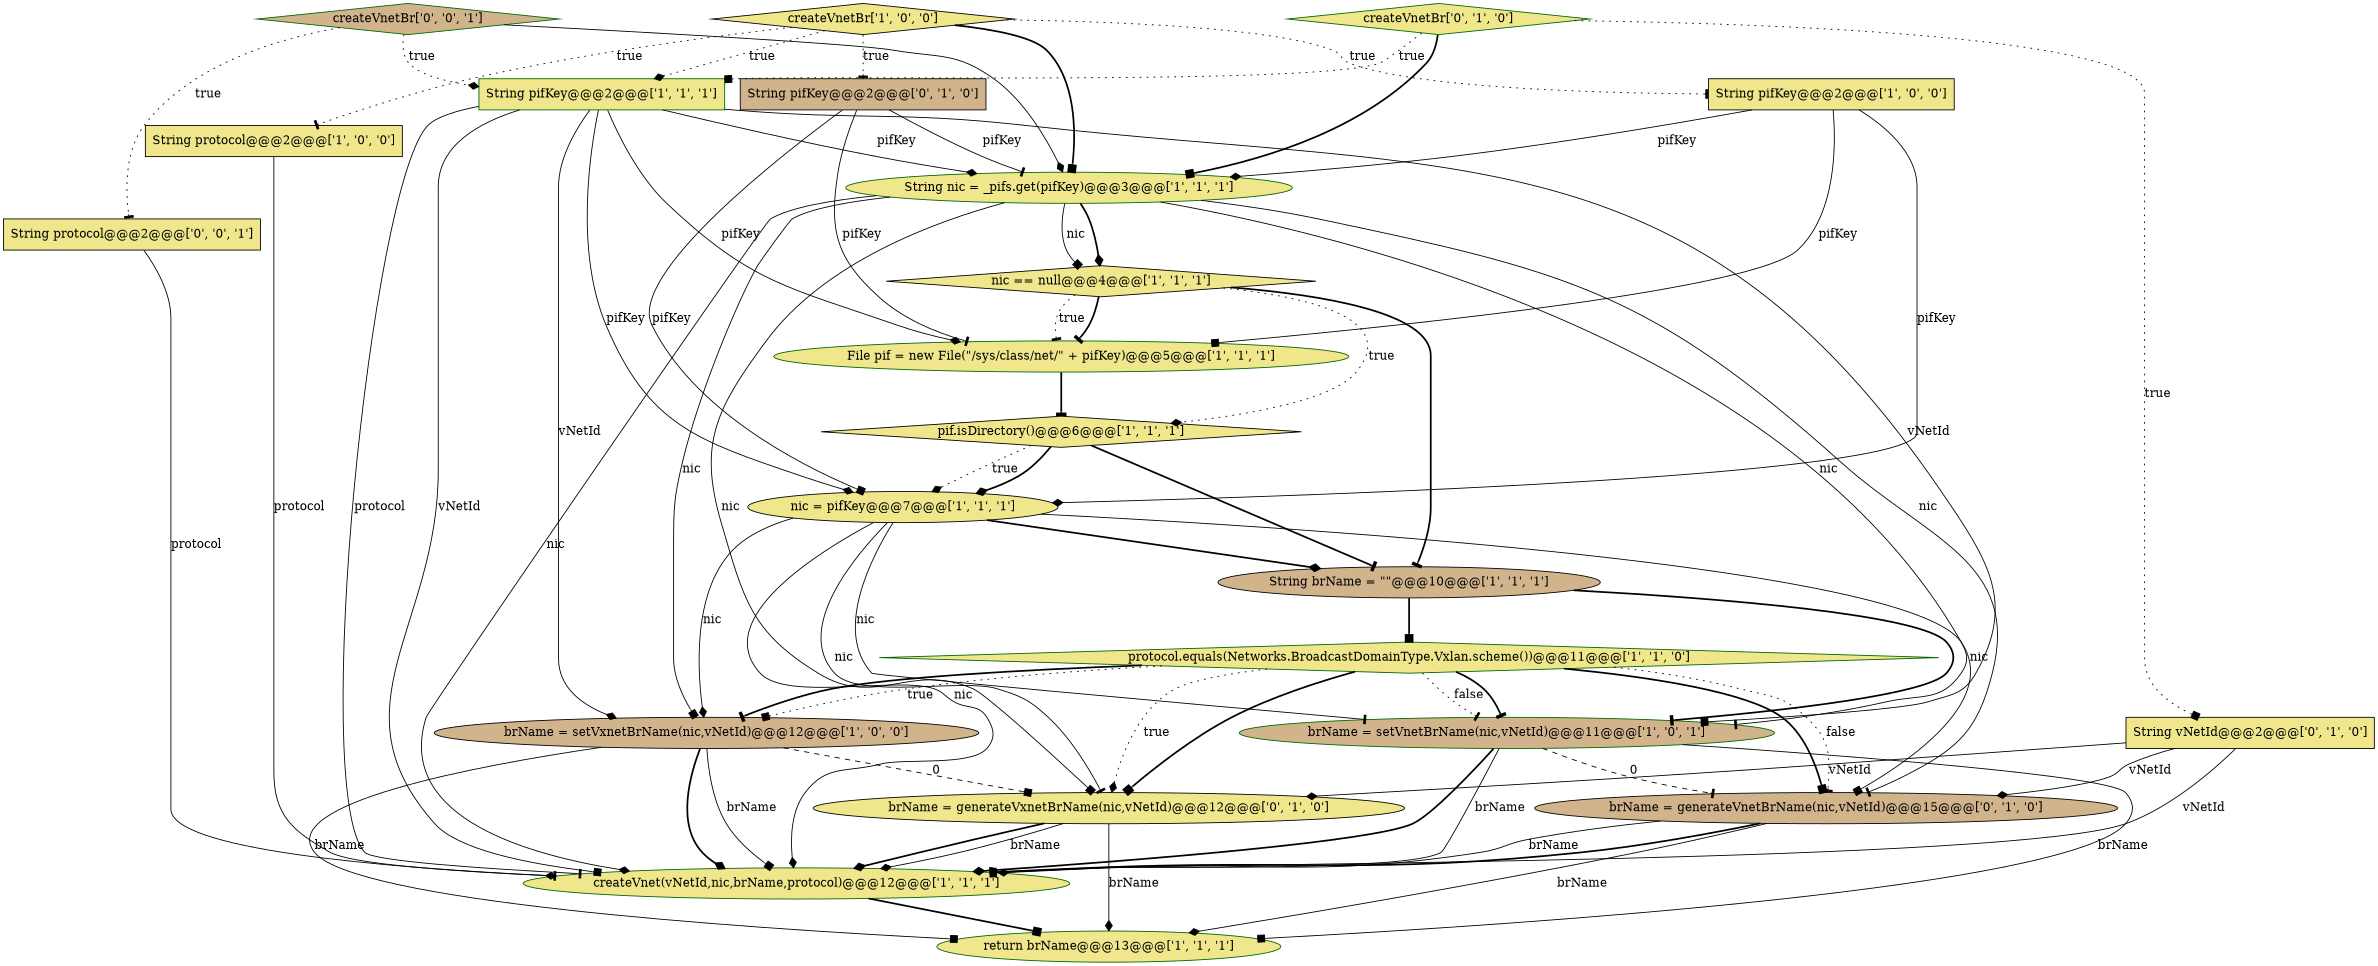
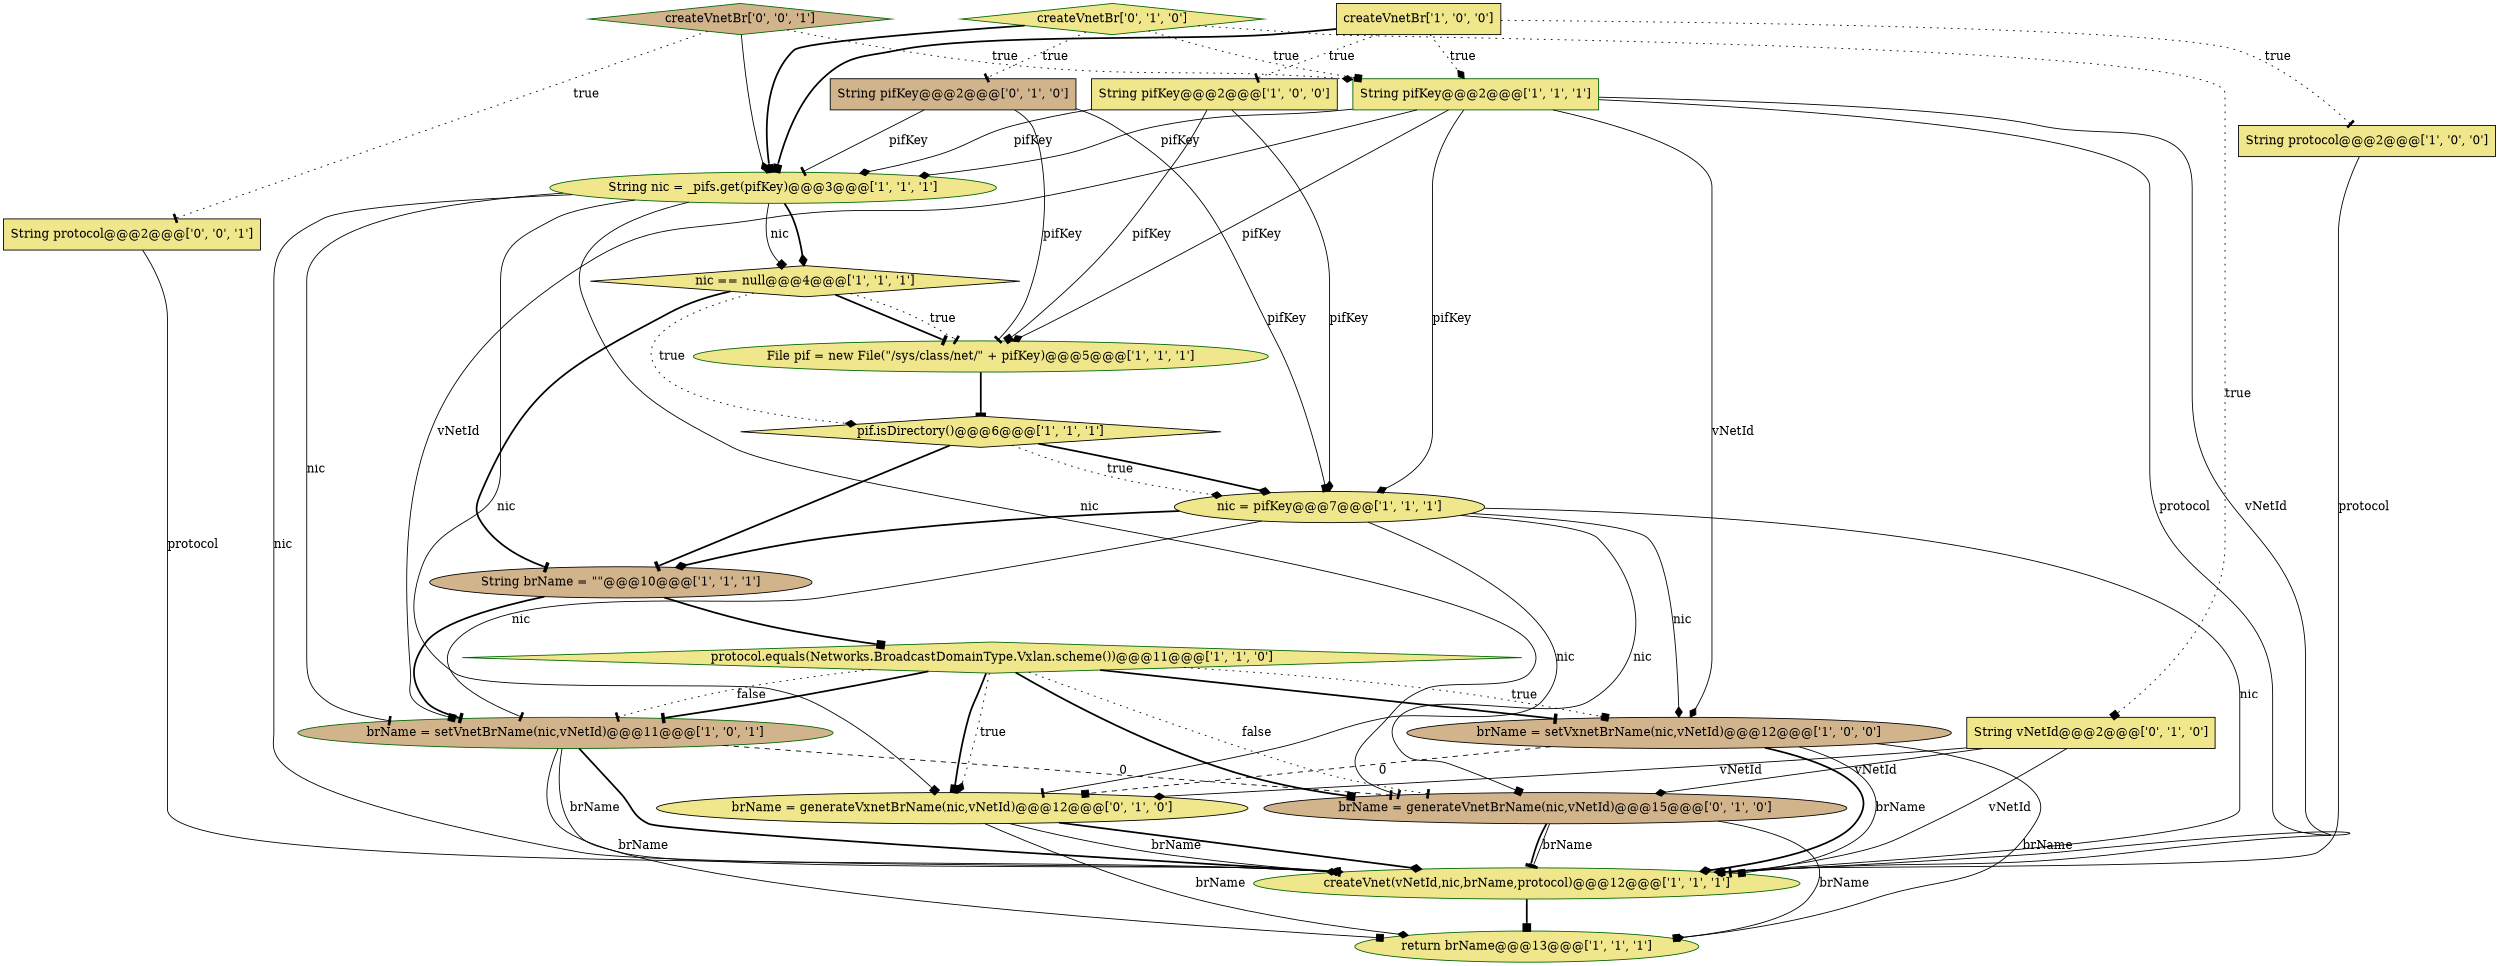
  digraph {
    node [color=black fillcolor=khaki shape=ellipse style=filled]
    edge [arrowhead=diamond style=solid]
    n1 [color=darkgreen fillcolor=tan label="createVnetBr['0', '0', '1']" shape=diamond]
    n2 [color=darkgreen label="String pifKey@@@2@@@['1', '1', '1']" shape=box]
    n3 [label="String protocol@@@2@@@['0', '0', '1']" shape=box]
    n4 [color=darkgreen label="String nic = _pifs.get(pifKey)@@@3@@@['1', '1', '1']"]
    n5 [fillcolor=tan label="brName = setVxnetBrName(nic,vNetId)@@@12@@@['1', '0', '0']"]
    n6 [color=darkgreen label="createVnet(vNetId,nic,brName,protocol)@@@12@@@['1', '1', '1']"]
    n7 [label="nic = pifKey@@@7@@@['1', '1', '1']"]
    n8 [color=darkgreen label="File pif = new File(\"/sys/class/net/\" + pifKey)@@@5@@@['1', '1', '1']"]
    n9 [color=darkgreen fillcolor=tan label="brName = setVnetBrName(nic,vNetId)@@@11@@@['1', '0', '1']"]
    n10 [label="brName = generateVxnetBrName(nic,vNetId)@@@12@@@['0', '1', '0']"]
    n11 [fillcolor=tan label="brName = generateVnetBrName(nic,vNetId)@@@15@@@['0', '1', '0']"]
    n12 [label="nic == null@@@4@@@['1', '1', '1']" shape=diamond]
    n13 [color=darkgreen label="return brName@@@13@@@['1', '1', '1']"]
    n14 [label="String pifKey@@@2@@@['1', '0', '0']" shape=box]
    n15 [fillcolor=tan label="String brName = \"\"@@@10@@@['1', '1', '1']"]
    n16 [label="pif.isDirectory()@@@6@@@['1', '1', '1']" shape=diamond]
-   n17 [label="createVnetBr['1', '0', '0']" shape=diamond]
+   n17 [label="createVnetBr['1', '0', '0']" shape=box]
    n18 [label="String protocol@@@2@@@['1', '0', '0']" shape=box]
    n19 [color=darkgreen label="protocol.equals(Networks.BroadcastDomainType.Vxlan.scheme())@@@11@@@['1', '1', '0']" shape=diamond]
    n20 [label="String vNetId@@@2@@@['0', '1', '0']" shape=box]
    n21 [color=darkgreen label="createVnetBr['0', '1', '0']" shape=diamond]
    n22 [fillcolor=tan label="String pifKey@@@2@@@['0', '1', '0']" shape=box]
    n1 -> n2 [label=true style=dotted]
    n1 -> n3 [arrowhead=tee label=true style=dotted]
    n1 -> n4
    n2 -> n4 [label=pifKey]
    n2 -> n5 [label=vNetId]
    n2 -> n6 [arrowhead=tee label=protocol]
    n2 -> n6 [arrowhead=box label=vNetId]
    n2 -> n7 [label=pifKey]
    n2 -> n8 [label=pifKey]
    n2 -> n9 [arrowhead=box label=vNetId]
    n3 -> n6 [arrowhead=tee label=protocol]
-   n4 -> n5 [arrowhead=box label=nic]
    n4 -> n6 [label=nic]
    n4 -> n9 [arrowhead=tee label=nic]
    n4 -> n10 [arrowhead=box label=nic]
    n4 -> n11 [arrowhead=tee label=nic]
    n4 -> n12 [style=bold]
    n4 -> n12 [arrowhead=box label=nic]
    n5 -> n6 [style=bold]
    n5 -> n6 [arrowhead=box label=brName]
    n5 -> n10 [arrowhead=box label=0 style=dashed]
    n5 -> n13 [arrowhead=box label=brName]
    n6 -> n13 [arrowhead=box style=bold]
    n7 -> n5 [label=nic]
    n7 -> n6 [label=nic]
    n7 -> n9 [arrowhead=tee label=nic]
    n7 -> n10 [arrowhead=tee label=nic]
    n7 -> n11 [arrowhead=box label=nic]
    n7 -> n15 [style=bold]
    n8 -> n16 [arrowhead=tee style=bold]
    n9 -> n6 [label=brName]
    n9 -> n6 [style=bold]
    n9 -> n11 [arrowhead=tee label=0 style=dashed]
    n9 -> n13 [arrowhead=box label=brName]
    n10 -> n6 [style=bold]
    n10 -> n6 [label=brName]
    n10 -> n13 [label=brName]
    n11 -> n6 [arrowhead=tee style=bold]
    n11 -> n6 [arrowhead=tee label=brName]
    n11 -> n13 [label=brName]
    n12 -> n8 [arrowhead=tee style=bold]
    n12 -> n8 [arrowhead=tee label=true style=dotted]
    n12 -> n15 [arrowhead=tee style=bold]
    n12 -> n16 [label=true style=dotted]
    n14 -> n4 [label=pifKey]
    n14 -> n7 [label=pifKey]
    n14 -> n8 [arrowhead=box label=pifKey]
    n15 -> n9 [arrowhead=tee style=bold]
    n15 -> n19 [arrowhead=box style=bold]
    n16 -> n7 [label=true style=dotted]
    n16 -> n7 [style=bold]
    n16 -> n15 [arrowhead=tee style=bold]
    n17 -> n2 [label=true style=dotted]
    n17 -> n4 [arrowhead=box style=bold]
    n17 -> n14 [arrowhead=tee label=true style=dotted]
    n17 -> n18 [arrowhead=tee label=true style=dotted]
    n18 -> n6 [label=protocol]
    n19 -> n5 [arrowhead=box label=true style=dotted]
    n19 -> n5 [arrowhead=tee style=bold]
    n19 -> n9 [arrowhead=tee label=false style=dotted]
    n19 -> n9 [arrowhead=tee style=bold]
    n19 -> n10 [label=true style=dotted]
    n19 -> n10 [arrowhead=box style=bold]
    n19 -> n11 [arrowhead=box style=bold]
    n19 -> n11 [arrowhead=tee label=false style=dotted]
    n20 -> n6 [arrowhead=tee label=vNetId]
    n20 -> n10 [label=vNetId]
    n20 -> n11 [label=vNetId]
    n21 -> n2 [arrowhead=box label=true style=dotted]
    n21 -> n4 [arrowhead=box style=bold]
    n21 -> n20 [arrowhead=box label=true style=dotted]
-   n17 -> n22 [arrowhead=tee label=true style=dotted]
+   n21 -> n22 [arrowhead=tee label=true style=dotted]
    n22 -> n4 [arrowhead=tee label=pifKey]
    n22 -> n7 [arrowhead=box label=pifKey]
    n22 -> n8 [arrowhead=tee label=pifKey]
  }
